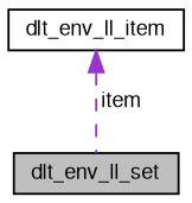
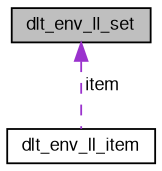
  digraph {
    node [color=black fontname=FreeSans fontsize=10 shape=record style=filled]
    n1 [fillcolor=grey75 fontcolor=black height=0.2 label=dlt_env_ll_set width=0.4]
    n2 [fillcolor=white height=0.2 label=dlt_env_ll_item width=0.4]
-   n2 -> n1 [color=darkorchid3 dir=back fontname=FreeSans fontsize=10 label=" item" labelfontname=FreeSans labelfontsize=10 style=dashed]
+   n1 -> n2 [color=darkorchid3 dir=back fontname=FreeSans fontsize=10 label=" item" labelfontname=FreeSans labelfontsize=10 style=dashed]
  }
